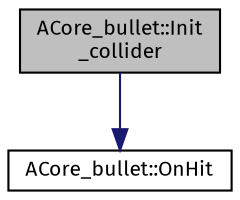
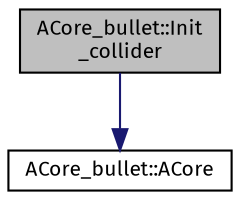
  digraph {
    rankdir=TB
    fontname="Fira Sans"
    node [color=black fontname="Fira Sans" fontsize=10 shape=record style=filled]
    n1 [fillcolor=grey75 fontcolor=black height=0.2 label="ACore_bullet::Init\l_collider" width=0.4]
-   n2 [fillcolor=white height=0.2 label="ACore_bullet::OnHit" width=0.4]
+   n2 [fillcolor=white height=0.2 label="ACore_bullet::ACore" width=0.4]
    n1 -> n2 [color=midnightblue fontname="Fira Sans" fontsize=10 labelfontname=Helvetica labelfontsize=10 style=solid]
  }
